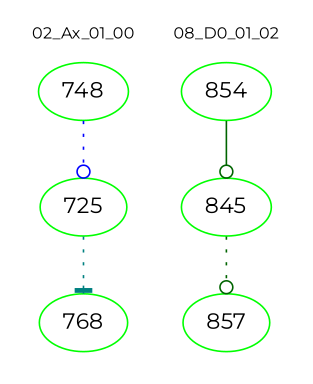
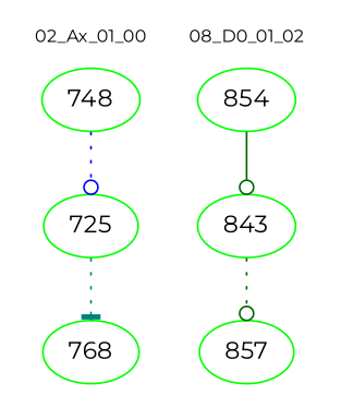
  digraph {
    fontname=Montserrat
    node [color=green fontname=Montserrat]
    edge [arrowhead=odot color=darkgreen fontname=Montserrat style=dotted]
    n1 [label=748]
    n2 [label=725]
    n3 [label=768]
    n4 [label=854]
-   n5 [label=845]
+   n5 [label=843]
    n6 [label=857]
    subgraph cluster_1 {
      color=white
      fontsize=10
      label="02_Ax_01_00"
      n1
      n2
      n3
    }
    subgraph cluster_2 {
      color=white
      fontsize=10
      label="08_D0_01_02"
      n4
      n5
      n6
    }
    n1 -> n2 [color=blue]
    n2 -> n3 [arrowhead=tee color=teal]
    n4 -> n5 [style=solid]
    n5 -> n6
  }
